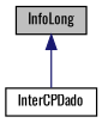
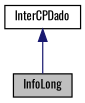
  digraph {
    fontname=Oswald
    node [color=black fontname=Oswald fontsize=10 shape=record style=filled]
    n1 [fillcolor=grey75 fontcolor=black height=0.2 label=InfoLong width=0.4]
    n2 [fillcolor=white height=0.2 label=InterCPDado width=0.4]
-   n1 -> n2 [color=midnightblue dir=back fontname=Oswald fontsize=10 labelfontname=Helvetica labelfontsize=10 style=solid]
+   n2 -> n1 [color=midnightblue dir=back fontname=Oswald fontsize=10 labelfontname=Helvetica labelfontsize=10 style=solid]
  }
